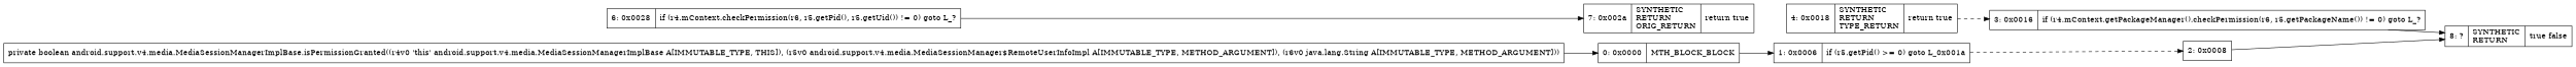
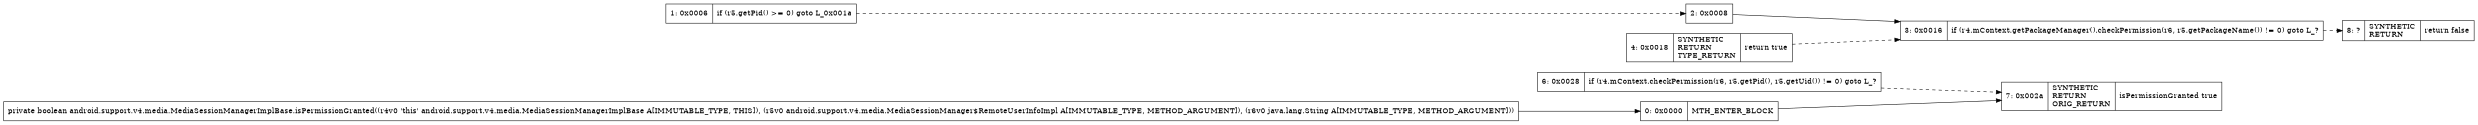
  digraph {
    rankdir=LR
    node [shape=record]
-   n1 [label="{0\:\ 0x0000|MTH_BLOCK_BLOCK\l}"]
+   n1 [label="{0\:\ 0x0000|MTH_ENTER_BLOCK\l}"]
    n2 [label="{1\:\ 0x0006|if (r5.getPid() \>= 0) goto L_0x001a\l}"]
    n3 [label="{2\:\ 0x0008}"]
    n4 [label="{3\:\ 0x0016|if (r4.mContext.getPackageManager().checkPermission(r6, r5.getPackageName()) != 0) goto L_?\l}"]
-   n5 [label="{8\:\ ?|SYNTHETIC\lRETURN\l|true false\l}"]
+   n5 [label="{8\:\ ?|SYNTHETIC\lRETURN\l|return false\l}"]
    n6 [label="{4\:\ 0x0018|SYNTHETIC\lRETURN\lTYPE_RETURN\l|return true\l}"]
    n7 [label="{6\:\ 0x0028|if (r4.mContext.checkPermission(r6, r5.getPid(), r5.getUid()) != 0) goto L_?\l}"]
-   n8 [label="{7\:\ 0x002a|SYNTHETIC\lRETURN\lORIG_RETURN\l|return true\l}"]
+   n8 [label="{7\:\ 0x002a|SYNTHETIC\lRETURN\lORIG_RETURN\l|isPermissionGranted true\l}"]
    n9 [label="{private boolean android.support.v4.media.MediaSessionManagerImplBase.isPermissionGranted((r4v0 'this' android.support.v4.media.MediaSessionManagerImplBase A[IMMUTABLE_TYPE, THIS]), (r5v0 android.support.v4.media.MediaSessionManager$RemoteUserInfoImpl A[IMMUTABLE_TYPE, METHOD_ARGUMENT]), (r6v0 java.lang.String A[IMMUTABLE_TYPE, METHOD_ARGUMENT])) }"]
-   n1 -> n2
+   n1 -> n8
    n2 -> n3 [style=dashed]
-   n3 -> n5
-   n4 -> n5
+   n3 -> n4
+   n4 -> n5 [style=dashed]
    n6 -> n4 [style=dashed]
-   n7 -> n8 [style=solid]
+   n7 -> n8 [style=dashed]
    n9 -> n1
  }
